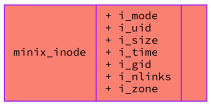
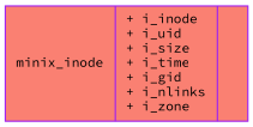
  digraph {
    rankdir=LR
    fontname="Source Code Pro"
-   n1 [color=purple fillcolor=salmon fontcolor=black fontname="Source Code Pro" fontsize=10 height=0.2 label="{minix_inode\n|+ i_mode\l+ i_uid\l+ i_size\l+ i_time\l+ i_gid\l+ i_nlinks\l+ i_zone\l|}" shape=record style=filled width=0.4]
+   n1 [color=purple fillcolor=salmon fontcolor=black fontname="Source Code Pro" fontsize=10 height=0.2 label="{minix_inode\n|+ i_inode\l+ i_uid\l+ i_size\l+ i_time\l+ i_gid\l+ i_nlinks\l+ i_zone\l|}" shape=record style=filled width=0.4]
  }
